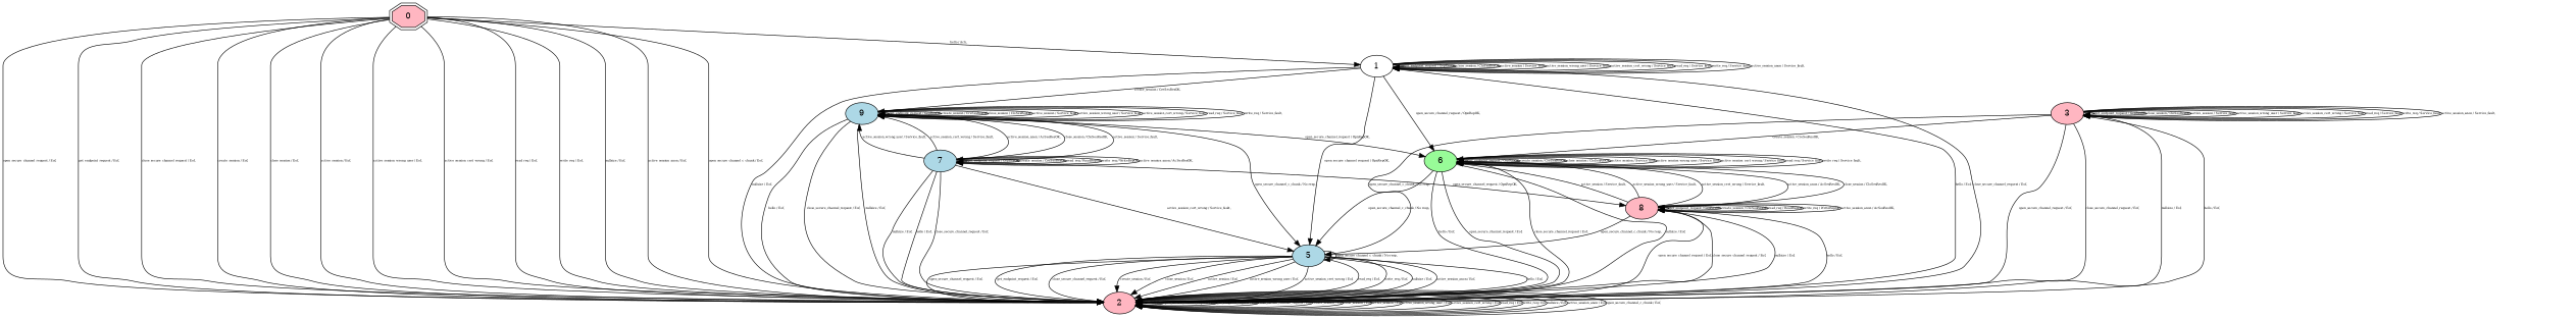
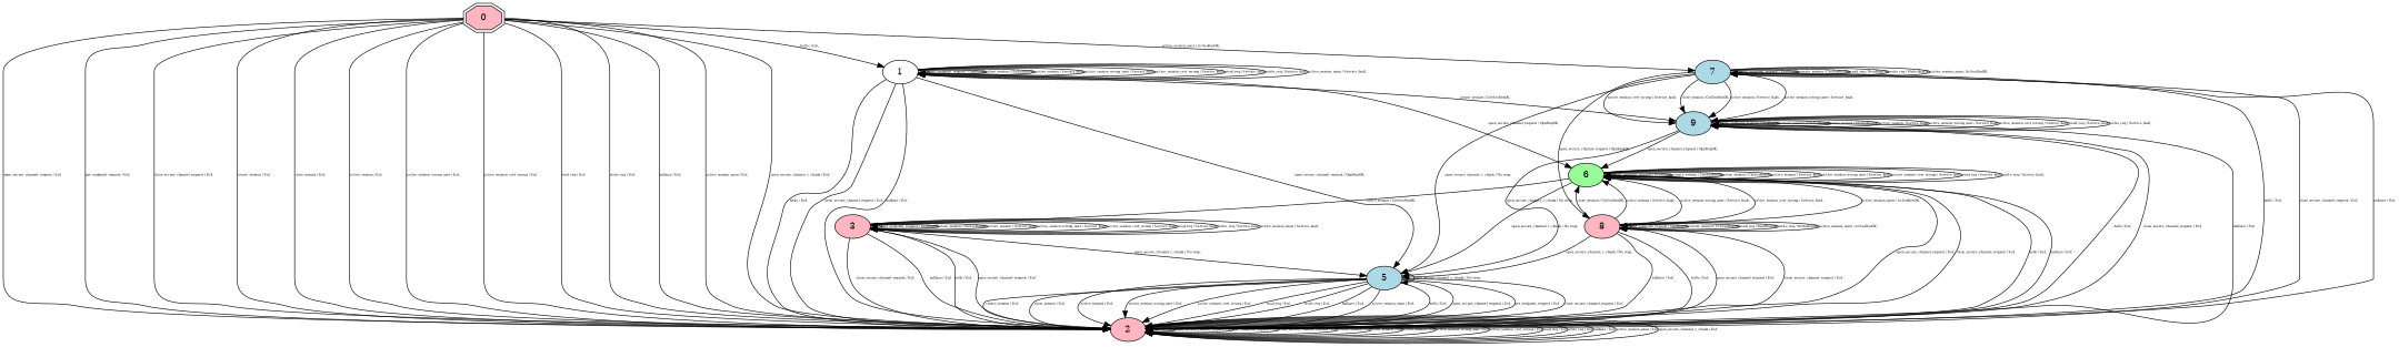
  digraph {
    node [fillcolor=lightpink shape=ellipse style=filled]
    edge [fontsize=5]
    0 [shape=doubleoctagon]
    2
    1 [fillcolor=white]
    5 [fillcolor=lightblue]
    n5 [fillcolor=lightblue label=9]
    6 [fillcolor=palegreen]
    7 [fillcolor=lightblue]
    3
    8
    0 -> 2 [label="open_secure_channel_request / Eof,"]
    0 -> 2 [label="get_endpoint_request / Eof,"]
    0 -> 2 [label="close_secure_channel_request / Eof,"]
    0 -> 2 [label="create_session / Eof,"]
    0 -> 2 [label="close_session / Eof,"]
    0 -> 2 [label="active_session / Eof,"]
    0 -> 2 [label="active_session_wrong_user / Eof,"]
    0 -> 2 [label="active_session_cert_wrong / Eof,"]
    0 -> 2 [label="read_req / Eof,"]
    0 -> 2 [label="write_req / Eof,"]
    0 -> 2 [label="nullsize / Eof,"]
    0 -> 2 [label="active_session_anon / Eof,"]
    0 -> 2 [label="open_secure_channel_c_chunk / Eof,"]
    0 -> 1 [label="hello / Ack,"]
    2 -> 2 [label="hello / Eof,"]
    2 -> 2 [label="open_secure_channel_request / Eof,"]
    2 -> 2 [label="get_endpoint_request / Eof,"]
    2 -> 2 [label="close_secure_channel_request / Eof,"]
    2 -> 2 [label="create_session / Eof,"]
    2 -> 2 [label="close_session / Eof,"]
    2 -> 2 [label="active_session / Eof,"]
    2 -> 2 [label="active_session_wrong_user / Eof,"]
    2 -> 2 [label="active_session_cert_wrong / Eof,"]
    2 -> 2 [label="read_req / Eof,"]
    2 -> 2 [label="write_req / Eof,"]
    2 -> 2 [label="nullsize / Eof,"]
    2 -> 2 [label="active_session_anon / Eof,"]
    2 -> 2 [label="open_secure_channel_c_chunk / Eof,"]
    1 -> 2 [label="hello / Eof,"]
    1 -> 2 [label="close_secure_channel_request / Eof,"]
    1 -> 2 [label="nullsize / Eof,"]
    1 -> 1 [label="get_endpoint_request / GepResOK,"]
    1 -> 1 [label="close_session / CloSesResOK,"]
    1 -> 1 [label="active_session / Service_fault,"]
    1 -> 1 [label="active_session_wrong_user / Service_fault,"]
    1 -> 1 [label="active_session_cert_wrong / Service_fault,"]
    1 -> 1 [label="read_req / Service_fault,"]
    1 -> 1 [label="write_req / Service_fault,"]
    1 -> 1 [label="active_session_anon / Service_fault,"]
    1 -> 5 [label="open_secure_channel_request / OpnRepOK,"]
    1 -> n5 [label="create_session / CreSesResOK,"]
    1 -> 6 [label="open_secure_channel_request / OpnRepOK,"]
    5 -> 2 [label="hello / Eof,"]
    5 -> 2 [label="open_secure_channel_request / Eof,"]
    5 -> 2 [label="get_endpoint_request / Eof,"]
    5 -> 2 [label="close_secure_channel_request / Eof,"]
    5 -> 2 [label="create_session / Eof,"]
    5 -> 2 [label="close_session / Eof,"]
    5 -> 2 [label="active_session / Eof,"]
    5 -> 2 [label="active_session_wrong_user / Eof,"]
    5 -> 2 [label="active_session_cert_wrong / Eof,"]
    5 -> 2 [label="read_req / Eof,"]
    5 -> 2 [label="write_req / Eof,"]
    5 -> 2 [label="nullsize / Eof,"]
    5 -> 2 [label="active_session_anon / Eof,"]
    5 -> 5 [label="open_secure_channel_c_chunk / No resp,"]
    n5 -> 2 [label="hello / Eof,"]
    n5 -> 2 [label="close_secure_channel_request / Eof,"]
    n5 -> 2 [label="nullsize / Eof,"]
    n5 -> 5 [label="open_secure_channel_c_chunk / No resp,"]
    n5 -> n5 [label="get_endpoint_request / GepResOK,"]
    n5 -> n5 [label="create_session / CreSesResOK,"]
    n5 -> n5 [label="close_session / CloSesResOK,"]
    n5 -> n5 [label="active_session / Service_fault,"]
    n5 -> n5 [label="active_session_wrong_user / Service_fault,"]
    n5 -> n5 [label="active_session_cert_wrong / Service_fault,"]
    n5 -> n5 [label="read_req / Service_fault,"]
    n5 -> n5 [label="write_req / Service_fault,"]
    n5 -> 6 [label="open_secure_channel_request / OpnRepOK,"]
-   n5 -> 7 [label="active_session_anon / AcSesResOK,"]
+   0 -> 7 [label="active_session_anon / AcSesResOK,"]
    6 -> 2 [label="hello / Eof,"]
    6 -> 2 [label="open_secure_channel_request / Eof,"]
    6 -> 2 [label="close_secure_channel_request / Eof,"]
    6 -> 2 [label="nullsize / Eof,"]
    6 -> 5 [label="open_secure_channel_c_chunk / No resp,"]
    6 -> 6 [label="get_endpoint_request / GepResOK,"]
    6 -> 6 [label="create_session / CreSesResOK,"]
    6 -> 6 [label="close_session / CloSesResOK,"]
    6 -> 6 [label="active_session / Service_fault,"]
    6 -> 6 [label="active_session_wrong_user / Service_fault,"]
    6 -> 6 [label="active_session_cert_wrong / Service_fault,"]
    6 -> 6 [label="read_req / Service_fault,"]
    6 -> 6 [label="write_req / Service_fault,"]
    6 -> 8 [label="active_session_anon / AcSesResOK,"]
    7 -> 2 [label="hello / Eof,"]
    7 -> 2 [label="close_secure_channel_request / Eof,"]
    7 -> 2 [label="nullsize / Eof,"]
-   7 -> 5 [label="active_session_cert_wrong / Service_fault,"]
+   7 -> 5 [label="open_secure_channel_c_chunk / No resp,"]
    7 -> n5 [label="close_session / CloSesResOK,"]
    7 -> n5 [label="active_session / Service_fault,"]
    7 -> n5 [label="active_session_wrong_user / Service_fault,"]
    7 -> n5 [label="active_session_cert_wrong / Service_fault,"]
    7 -> 7 [label="get_endpoint_request / GepResOK,"]
    7 -> 7 [label="create_session / CreSesResOK,"]
    7 -> 7 [label="read_req / ReadRepOK,"]
    7 -> 7 [label="write_req / WriteRepOK,"]
    7 -> 7 [label="active_session_anon / AcSesResOK,"]
    7 -> 8 [label="open_secure_channel_request / OpnRepOK,"]
    3 -> 2 [label="hello / Eof,"]
    3 -> 2 [label="open_secure_channel_request / Eof,"]
    3 -> 2 [label="close_secure_channel_request / Eof,"]
    3 -> 2 [label="nullsize / Eof,"]
    3 -> 5 [label="open_secure_channel_c_chunk / No resp,"]
-   3 -> 6 [label="create_session / CreSesResOK,"]
+   6 -> 3 [label="create_session / CreSesResOK,"]
    3 -> 3 [label="get_endpoint_request / GepResOK,"]
    3 -> 3 [label="close_session / CloSesResOK,"]
    3 -> 3 [label="active_session / Service_fault,"]
    3 -> 3 [label="active_session_wrong_user / Service_fault,"]
    3 -> 3 [label="active_session_cert_wrong / Service_fault,"]
    3 -> 3 [label="read_req / Service_fault,"]
    3 -> 3 [label="write_req / Service_fault,"]
    3 -> 3 [label="active_session_anon / Service_fault,"]
    8 -> 2 [label="hello / Eof,"]
    8 -> 2 [label="open_secure_channel_request / Eof,"]
    8 -> 2 [label="close_secure_channel_request / Eof,"]
    8 -> 2 [label="nullsize / Eof,"]
    8 -> 5 [label="open_secure_channel_c_chunk / No resp,"]
    8 -> 6 [label="close_session / CloSesResOK,"]
    8 -> 6 [label="active_session / Service_fault,"]
    8 -> 6 [label="active_session_wrong_user / Service_fault,"]
    8 -> 6 [label="active_session_cert_wrong / Service_fault,"]
    8 -> 8 [label="get_endpoint_request / GepResOK,"]
    8 -> 8 [label="create_session / CreSesResOK,"]
    8 -> 8 [label="read_req / ReadRepOK,"]
    8 -> 8 [label="write_req / WriteRepOK,"]
    8 -> 8 [label="active_session_anon / AcSesResOK,"]
  }
